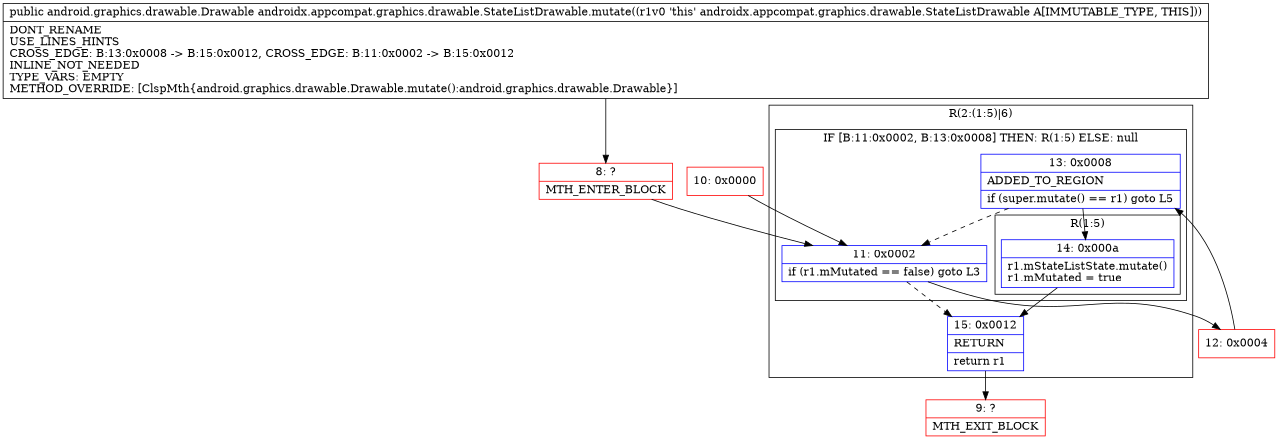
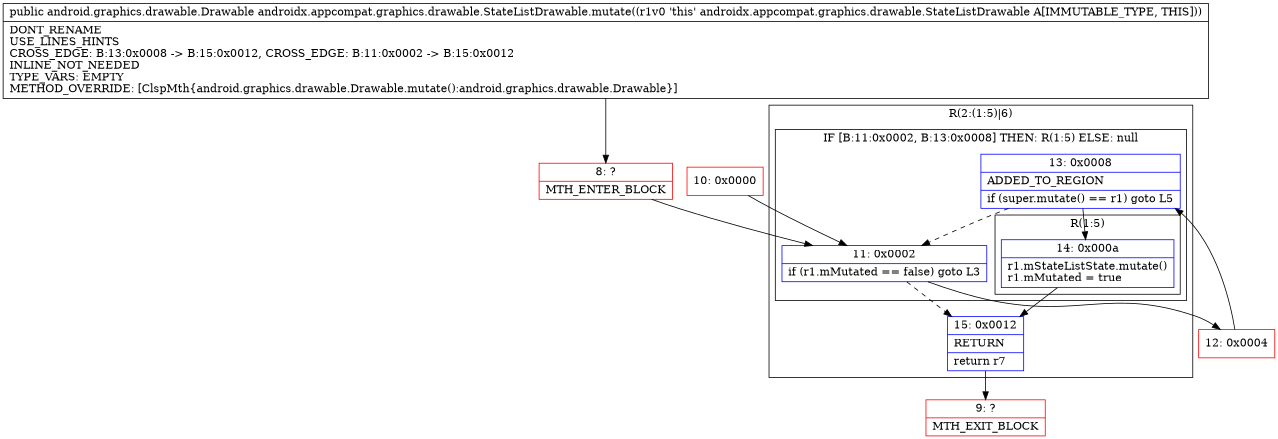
  digraph {
    node [color=blue shape=record]
    n1 [label="{14\:\ 0x000a|r1.mStateListState.mutate()\lr1.mMutated = true\l}"]
    n2 [label="{11\:\ 0x0002|if (r1.mMutated == false) goto L3\l}"]
    n3 [label="{13\:\ 0x0008|ADDED_TO_REGION\l|if (super.mutate() == r1) goto L5\l}"]
-   n4 [label="{15\:\ 0x0012|RETURN\l|return r1\l}"]
+   n4 [label="{15\:\ 0x0012|RETURN\l|return r7\l}"]
    n5 [color=red label="{12\:\ 0x0004}"]
    n6 [color=red label="{9\:\ ?|MTH_EXIT_BLOCK\l}"]
    n7 [color=red label="{8\:\ ?|MTH_ENTER_BLOCK\l}"]
    n8 [color=red label="{10\:\ 0x0000}"]
    n9 [label="{public android.graphics.drawable.Drawable androidx.appcompat.graphics.drawable.StateListDrawable.mutate((r1v0 'this' androidx.appcompat.graphics.drawable.StateListDrawable A[IMMUTABLE_TYPE, THIS]))  | DONT_RENAME\lUSE_LINES_HINTS\lCROSS_EDGE: B:13:0x0008 \-\> B:15:0x0012, CROSS_EDGE: B:11:0x0002 \-\> B:15:0x0012\lINLINE_NOT_NEEDED\lTYPE_VARS: EMPTY\lMETHOD_OVERRIDE: [ClspMth\{android.graphics.drawable.Drawable.mutate():android.graphics.drawable.Drawable\}]\l}" color=""]
    subgraph cluster_1 {
      label="R(2:(1:5)|6)"
      n4
      subgraph cluster_2 {
        label="IF [B:11:0x0002, B:13:0x0008] THEN: R(1:5) ELSE: null"
        n2
        n3
        subgraph cluster_3 {
          label="R(1:5)"
          n1
        }
      }
    }
    n1 -> n4
    n2 -> n4 [style=dashed]
    n2 -> n5
    n3 -> n1
    n3 -> n2 [style=dashed]
    n4 -> n6
    n5 -> n3
    n7 -> n2
    n8 -> n2
    n9 -> n7
  }
